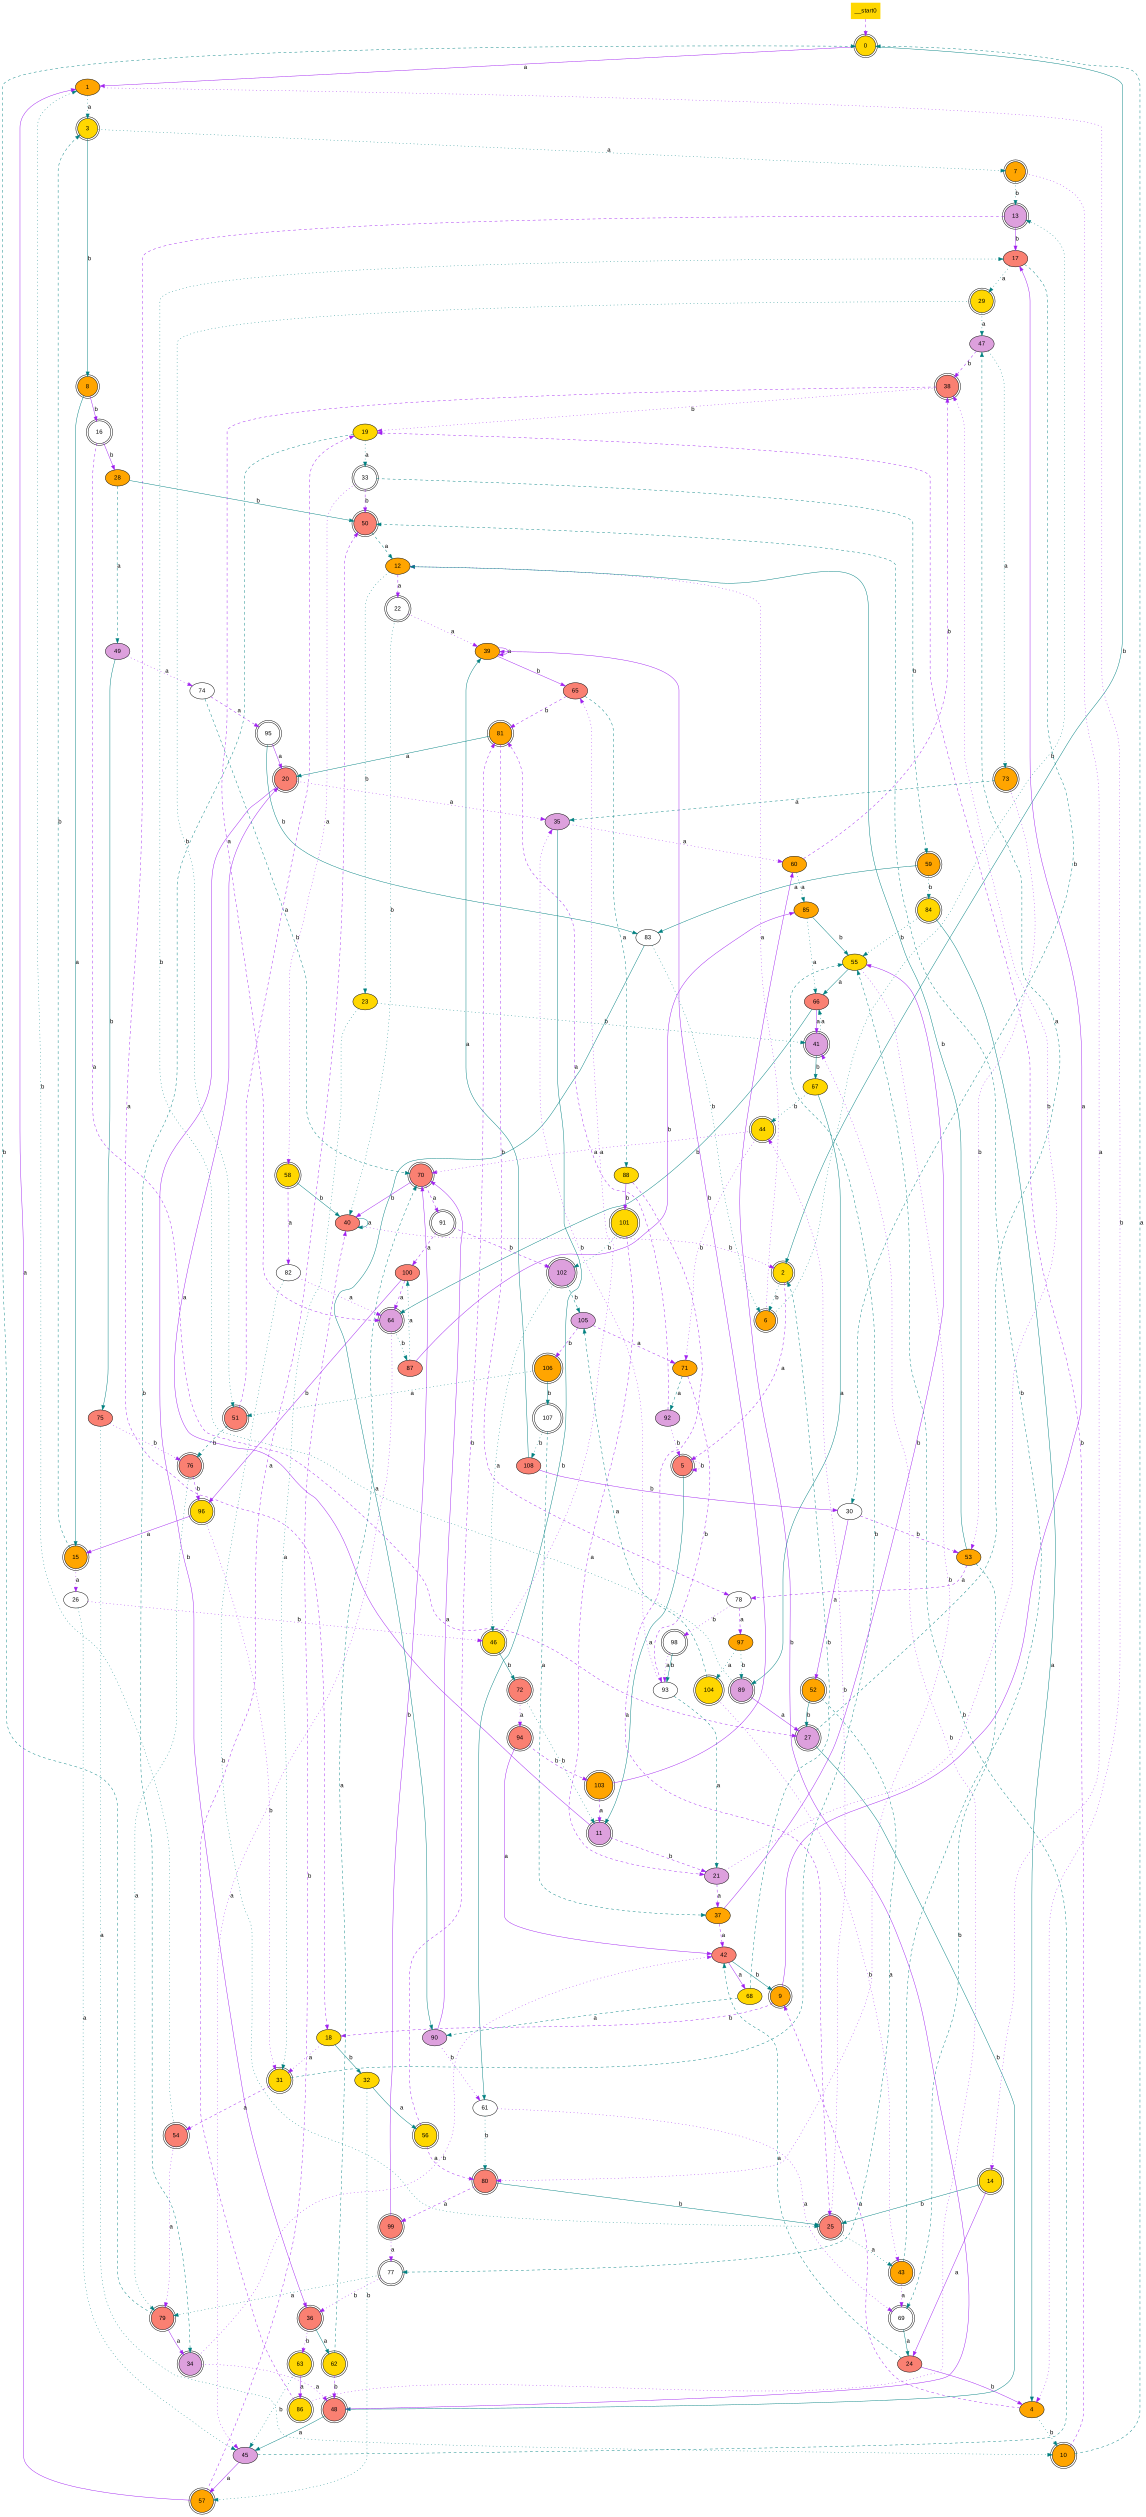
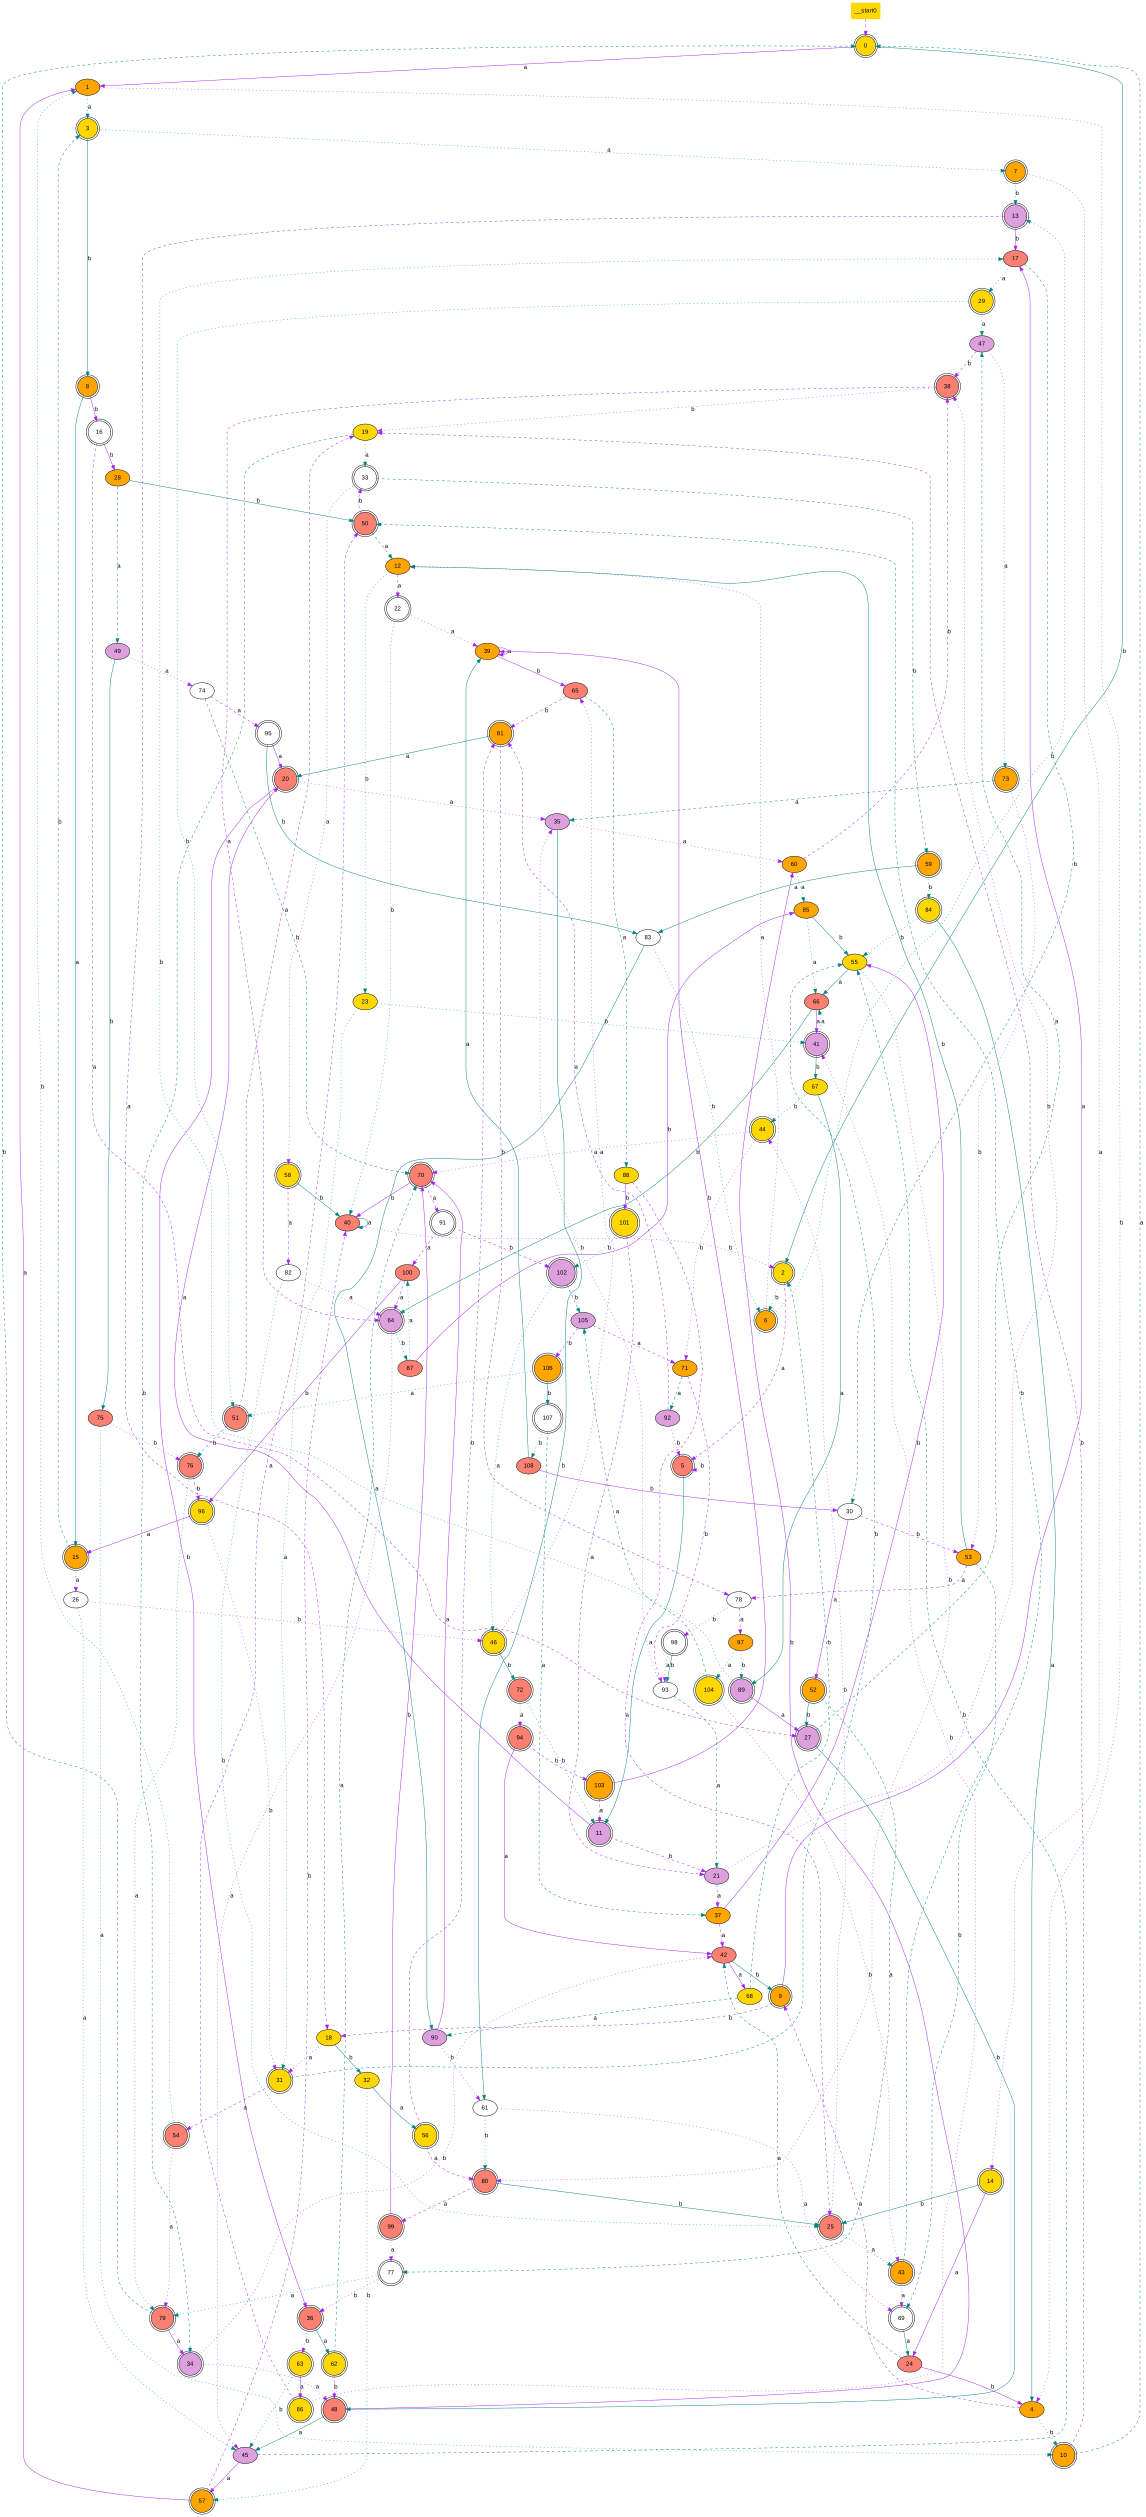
  digraph {
    fontname="Liberation Sans"
    node [fillcolor=gold fontname="Liberation Sans" shape=doublecircle style=filled]
    edge [color=purple fontname="Liberation Sans" style=dotted]
    __start0 [shape=none]
    0
    1 [fillcolor=orange shape=""]
    2
    3
    4 [fillcolor=orange shape=""]
    5 [fillcolor=salmon]
    6 [fillcolor=orange]
    7 [fillcolor=orange]
    8 [fillcolor=orange]
    9 [fillcolor=orange]
    10 [fillcolor=orange]
    11 [fillcolor=plum]
    12 [fillcolor=orange shape=""]
    13 [fillcolor=plum]
    14
    15 [fillcolor=orange]
    16 [fillcolor=white]
    17 [fillcolor=salmon shape=""]
    18 [shape=""]
    19 [shape=""]
    20 [fillcolor=salmon]
    21 [fillcolor=plum shape=""]
    22 [fillcolor=white]
    23 [shape=""]
    24 [fillcolor=salmon shape=""]
    25 [fillcolor=salmon]
    26 [fillcolor=white shape=""]
    27 [fillcolor=plum]
    28 [fillcolor=orange shape=""]
    29
    30 [fillcolor=white shape=""]
    31
    32 [shape=""]
    33 [fillcolor=white]
    34 [fillcolor=plum]
    35 [fillcolor=plum shape=""]
    36 [fillcolor=salmon]
    37 [fillcolor=orange shape=""]
    38 [fillcolor=salmon]
    39 [fillcolor=orange shape=""]
    40 [fillcolor=salmon shape=""]
    41 [fillcolor=plum]
    42 [fillcolor=salmon shape=""]
    43 [fillcolor=orange]
    44
    45 [fillcolor=plum shape=""]
    46
    47 [fillcolor=plum shape=""]
    48 [fillcolor=salmon]
    49 [fillcolor=plum shape=""]
    50 [fillcolor=salmon]
    51 [fillcolor=salmon]
    52 [fillcolor=orange]
    53 [fillcolor=orange shape=""]
    54 [fillcolor=salmon]
    55 [shape=""]
    56
    57 [fillcolor=orange]
    58
    59 [fillcolor=orange]
    60 [fillcolor=orange shape=""]
    61 [fillcolor=white shape=""]
    62
    63
    64 [fillcolor=plum]
    65 [fillcolor=salmon shape=""]
    66 [fillcolor=salmon shape=""]
    67 [shape=""]
    68 [shape=""]
    69 [fillcolor=white]
    70 [fillcolor=salmon]
    71 [fillcolor=orange shape=""]
    72 [fillcolor=salmon]
    73 [fillcolor=orange]
    74 [fillcolor=white shape=""]
    75 [fillcolor=salmon shape=""]
    76 [fillcolor=salmon]
    77 [fillcolor=white]
    78 [fillcolor=white shape=""]
    79 [fillcolor=salmon]
    80 [fillcolor=salmon]
    81 [fillcolor=orange]
    82 [fillcolor=white shape=""]
    83 [fillcolor=white shape=""]
    84
    85 [fillcolor=orange shape=""]
    86
    87 [fillcolor=salmon shape=""]
    88 [shape=""]
    89 [fillcolor=plum]
    90 [fillcolor=plum shape=""]
    91 [fillcolor=white]
    92 [fillcolor=plum shape=""]
    93 [fillcolor=white shape=""]
    94 [fillcolor=salmon]
    95 [fillcolor=white]
    96
    97 [fillcolor=orange shape=""]
    98 [fillcolor=white]
    99 [fillcolor=salmon]
    100 [fillcolor=salmon shape=""]
    101
    102 [fillcolor=plum]
    103 [fillcolor=orange]
    104
    105 [fillcolor=plum shape=""]
    106 [fillcolor=orange]
    107 [fillcolor=white]
    108 [fillcolor=salmon shape=""]
    __start0 -> 0 [style=dashed]
    0 -> 1 [label=a style=solid]
    0 -> 2 [color=teal label=b style=solid]
    1 -> 3 [color=teal label=a]
    1 -> 4 [label=b]
    2 -> 5 [label=a style=dashed]
    2 -> 6 [color=teal label=b]
    3 -> 7 [color=teal label=a]
    3 -> 8 [color=teal label=b style=solid]
    4 -> 9 [label=a style=dashed]
    4 -> 10 [color=teal label=b]
    5 -> 5 [label=b]
    5 -> 11 [color=teal label=a style=solid]
    6 -> 12 [label=a]
    6 -> 13 [color=teal label=b]
    7 -> 13 [color=teal label=b]
    7 -> 14 [label=a]
    8 -> 15 [color=teal label=a style=solid]
    8 -> 16 [label=b style=solid]
    9 -> 17 [label=a style=solid]
    9 -> 18 [label=b style=dashed]
    10 -> 0 [color=teal label=a style=dashed]
    10 -> 19 [label=b style=dashed]
    11 -> 20 [label=a style=solid]
    11 -> 21 [label=b style=dashed]
    12 -> 22 [label=a style=dashed]
    12 -> 23 [color=teal label=b]
    13 -> 17 [label=b style=solid]
    13 -> 18 [label=a style=dashed]
    14 -> 24 [label=a style=solid]
    14 -> 25 [color=teal label=b style=solid]
    15 -> 3 [color=teal label=b style=dashed]
    15 -> 26 [label=a]
    16 -> 27 [label=a style=dashed]
    16 -> 28 [label=b style=solid]
    17 -> 29 [color=teal label=a]
    17 -> 30 [color=teal label=b style=dashed]
    18 -> 31 [label=a]
    18 -> 32 [color=teal label=b style=solid]
    19 -> 33 [color=teal label=a]
    19 -> 34 [color=teal label=b style=dashed]
    20 -> 35 [label=a]
    20 -> 36 [label=b style=solid]
    21 -> 37 [label=a style=dashed]
    21 -> 38 [label=b]
    22 -> 39 [label=a]
    22 -> 40 [color=teal label=b]
    23 -> 31 [color=teal label=a]
    23 -> 41 [color=teal label=b]
    24 -> 4 [label=b style=solid]
    24 -> 42 [color=teal label=a style=dashed]
    25 -> 43 [color=teal label=a]
    25 -> 44 [label=b]
    26 -> 45 [color=teal label=a]
    26 -> 46 [label=b]
    27 -> 47 [color=teal label=a style=dashed]
    27 -> 48 [color=teal label=b style=solid]
    28 -> 49 [color=teal label=a style=dashed]
    28 -> 50 [color=teal label=b style=solid]
    29 -> 47 [color=teal label=a]
    29 -> 51 [color=teal label=b]
    30 -> 52 [label=a style=solid]
    30 -> 53 [label=b style=dashed]
    31 -> 54 [label=a style=dashed]
    31 -> 55 [color=teal label=b style=dashed]
    32 -> 56 [color=teal label=a style=solid]
    32 -> 57 [color=teal label=b]
    33 -> 58 [label=a]
    33 -> 59 [color=teal label=b style=dashed]
    34 -> 42 [label=b]
    34 -> 48 [label=a]
    35 -> 60 [label=a]
    35 -> 61 [color=teal label=b style=solid]
    36 -> 62 [color=teal label=a style=solid]
    36 -> 63 [label=b]
    37 -> 42 [label=a style=dashed]
    37 -> 55 [label=b style=solid]
    38 -> 19 [label=b]
    38 -> 64 [label=a style=dashed]
    39 -> 39 [label=a style=solid]
    39 -> 65 [label=b style=solid]
    40 -> 2 [label=b]
    40 -> 40 [color=teal label=a style=solid]
    41 -> 66 [color=teal label=a]
    41 -> 67 [color=teal label=b style=solid]
    42 -> 9 [color=teal label=b style=solid]
    42 -> 68 [label=a style=solid]
    43 -> 50 [color=teal label=b style=dashed]
    43 -> 69 [label=a]
    44 -> 70 [label=a]
    44 -> 71 [label=b]
    45 -> 55 [color=teal label=b style=dashed]
    45 -> 57 [label=a style=solid]
    46 -> 65 [label=a]
    46 -> 72 [color=teal label=b style=solid]
    47 -> 38 [label=b style=dashed]
    47 -> 73 [color=teal label=a]
    48 -> 45 [color=teal label=a style=solid]
    48 -> 60 [label=b style=solid]
    49 -> 74 [label=a]
    49 -> 75 [color=teal label=b style=solid]
    50 -> 12 [color=teal label=a style=dashed]
-   33 -> 50 [label=b style=dashed]
+   50 -> 33 [label=b style=dashed]
    51 -> 19 [label=a style=dashed]
    51 -> 76 [color=teal label=b style=dashed]
    52 -> 27 [color=teal label=b style=solid]
    52 -> 77 [color=teal label=a style=dashed]
    53 -> 12 [color=teal label=b style=solid]
    53 -> 69 [color=teal label=b style=dashed]
    53 -> 78 [label=a style=dashed]
    54 -> 1 [color=teal label=b]
    54 -> 79 [label=a]
    55 -> 66 [color=teal label=a style=solid]
    55 -> 80 [label=b]
    56 -> 80 [label=a style=dashed]
    56 -> 81 [label=b style=dashed]
    57 -> 1 [label=a style=solid]
    57 -> 40 [label=b style=dashed]
    58 -> 40 [color=teal label=b style=solid]
    58 -> 82 [label=a style=dashed]
    59 -> 83 [color=teal label=a style=solid]
    59 -> 84 [color=teal label=b]
    60 -> 38 [label=b style=dashed]
    60 -> 85 [color=teal label=a]
    61 -> 69 [label=a]
    61 -> 80 [color=teal label=b]
    62 -> 48 [label=b style=dashed]
    62 -> 70 [color=teal label=a style=dashed]
    63 -> 45 [color=teal label=b]
    63 -> 86 [label=a style=solid]
    64 -> 45 [label=a]
    64 -> 87 [color=teal label=b]
    65 -> 81 [label=b style=dashed]
    65 -> 88 [color=teal label=a style=dashed]
    66 -> 41 [label=a style=solid]
    66 -> 64 [color=teal label=b style=solid]
    67 -> 44 [color=teal label=b]
    67 -> 89 [color=teal label=a style=solid]
    68 -> 2 [color=teal label=b style=dashed]
    68 -> 90 [color=teal label=a style=dashed]
    69 -> 24 [color=teal label=a style=solid]
    70 -> 40 [label=b style=solid]
    70 -> 91 [label=a style=dashed]
    71 -> 92 [color=teal label=a style=dashed]
    71 -> 93 [label=b style=dashed]
    72 -> 11 [color=teal label=b]
    72 -> 94 [label=a]
    73 -> 35 [color=teal label=a style=dashed]
    73 -> 53 [label=b]
    74 -> 70 [color=teal label=b style=dashed]
    74 -> 95 [label=a style=dashed]
    75 -> 10 [color=teal label=a]
    75 -> 76 [label=b]
    76 -> 79 [color=teal label=a]
    76 -> 96 [label=b style=dashed]
    77 -> 36 [label=b]
    77 -> 79 [color=teal label=a]
    78 -> 97 [label=a style=dashed]
    78 -> 98 [label=b]
    79 -> 0 [color=teal label=b style=dashed]
    79 -> 34 [label=a style=solid]
    80 -> 25 [color=teal label=b style=solid]
    80 -> 99 [label=a style=dashed]
    81 -> 20 [color=teal label=a style=solid]
    81 -> 78 [label=b style=dashed]
    82 -> 25 [color=teal label=b]
    82 -> 64 [label=a]
    83 -> 6 [color=teal label=b]
    83 -> 90 [color=teal label=a style=solid]
    84 -> 4 [color=teal label=a style=solid]
    84 -> 55 [color=teal label=b]
    85 -> 55 [color=teal label=b style=solid]
    85 -> 66 [color=teal label=a]
    86 -> 41 [label=b]
    86 -> 50 [label=a style=dashed]
    87 -> 85 [label=b style=solid]
    87 -> 100 [color=teal label=a]
    88 -> 25 [label=a style=dashed]
    88 -> 101 [label=b style=solid]
    89 -> 17 [color=teal label=b]
    89 -> 27 [label=a style=solid]
    90 -> 61 [label=b]
    90 -> 70 [label=a style=solid]
    91 -> 100 [label=a style=dashed]
    91 -> 102 [label=b style=dashed]
    92 -> 5 [label=b]
    92 -> 81 [label=a style=dashed]
    93 -> 21 [color=teal label=a style=dashed]
    93 -> 35 [label=b]
    94 -> 42 [label=a style=solid]
    94 -> 103 [label=b style=dashed]
    95 -> 20 [label=a style=solid]
    95 -> 83 [color=teal label=b style=solid]
    96 -> 15 [label=a style=solid]
    96 -> 31 [label=b]
    97 -> 89 [color=teal label=b]
    97 -> 104 [color=teal label=a]
    98 -> 93 [label=a]
    98 -> 93 [color=teal label=b style=solid]
    99 -> 70 [label=b style=solid]
    99 -> 77 [label=a]
    100 -> 64 [label=a style=dashed]
    100 -> 96 [label=b style=solid]
    101 -> 21 [label=a style=dashed]
    101 -> 102 [color=teal label=b]
    102 -> 46 [color=teal label=a]
    102 -> 105 [color=teal label=b style=dashed]
    103 -> 11 [label=a style=dashed]
    103 -> 39 [label=b style=solid]
    104 -> 43 [label=b]
    104 -> 105 [color=teal label=a style=dashed]
    105 -> 71 [label=a style=dashed]
    105 -> 106 [label=b style=dashed]
    106 -> 51 [color=teal label=a]
    106 -> 107 [color=teal label=b style=solid]
    107 -> 37 [color=teal label=a style=dashed]
    107 -> 108 [color=teal label=b]
    108 -> 30 [label=b style=solid]
    108 -> 39 [color=teal label=a style=solid]
  }
